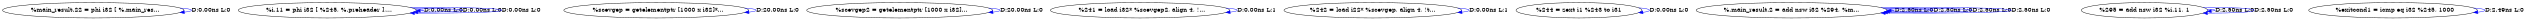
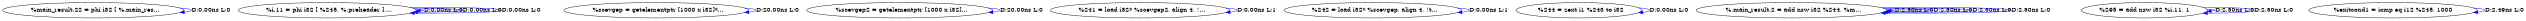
  digraph {
    edge [color=blue]
    n1 [label="  %main_result.22 = phi i32 [ %.main_res..."]
    n2 [label="  %i.11 = phi i32 [ %245, %.preheader ],..."]
    n3 [label="  %scevgep = getelementptr [1000 x i32]*..."]
    n4 [label="  %scevgep2 = getelementptr [1000 x i32]..."]
    n5 [label="  %241 = load i32* %scevgep2, align 4, !..."]
-   n6 [label="%242 = load i22* %scevgep, align 4, !t..."]
-   n7 [label="%244 = zext i1 %243 to i31"]
-   n8 [label="%.main_result.2 = add nsw i32 %294, %m..."]
+   n6 [label="  %242 = load i32* %scevgep, align 4, !t..."]
+   n7 [label="  %244 = zext i1 %243 to i32"]
+   n8 [label="  %.main_result.2 = add nsw i32 %244, %m..."]
    n9 [label="%295 = add nsw i32 %i.11, 1"]
-   n10 [label="  %exitcond1 = icmp eq i32 %245, 1000"]
+   n10 [label="%exitcond1 = icmp eq i12 %245, 1000"]
    n1 -> n1 [label="D:0.00ns L:0"]
    n2 -> n2 [label="D:0.00ns L:0"]
    n2 -> n2 [label="D:0.00ns L:0"]
    n2 -> n2 [label="D:0.00ns L:0"]
    n3 -> n3 [label="D:20.00ns L:0"]
    n4 -> n4 [label="D:20.00ns L:0"]
    n5 -> n5 [label="D:0.00ns L:1"]
    n6 -> n6 [label="D:0.00ns L:1"]
    n7 -> n7 [label="D:0.00ns L:0"]
    n8 -> n8 [label="D:2.50ns L:0"]
    n8 -> n8 [label="D:2.50ns L:0"]
    n8 -> n8 [label="D:2.50ns L:0"]
    n8 -> n8 [label="D:2.50ns L:0"]
    n9 -> n9 [label="D:2.50ns L:0"]
    n9 -> n9 [label="D:2.50ns L:0"]
    n10 -> n10 [label="D:2.49ns L:0"]
  }
